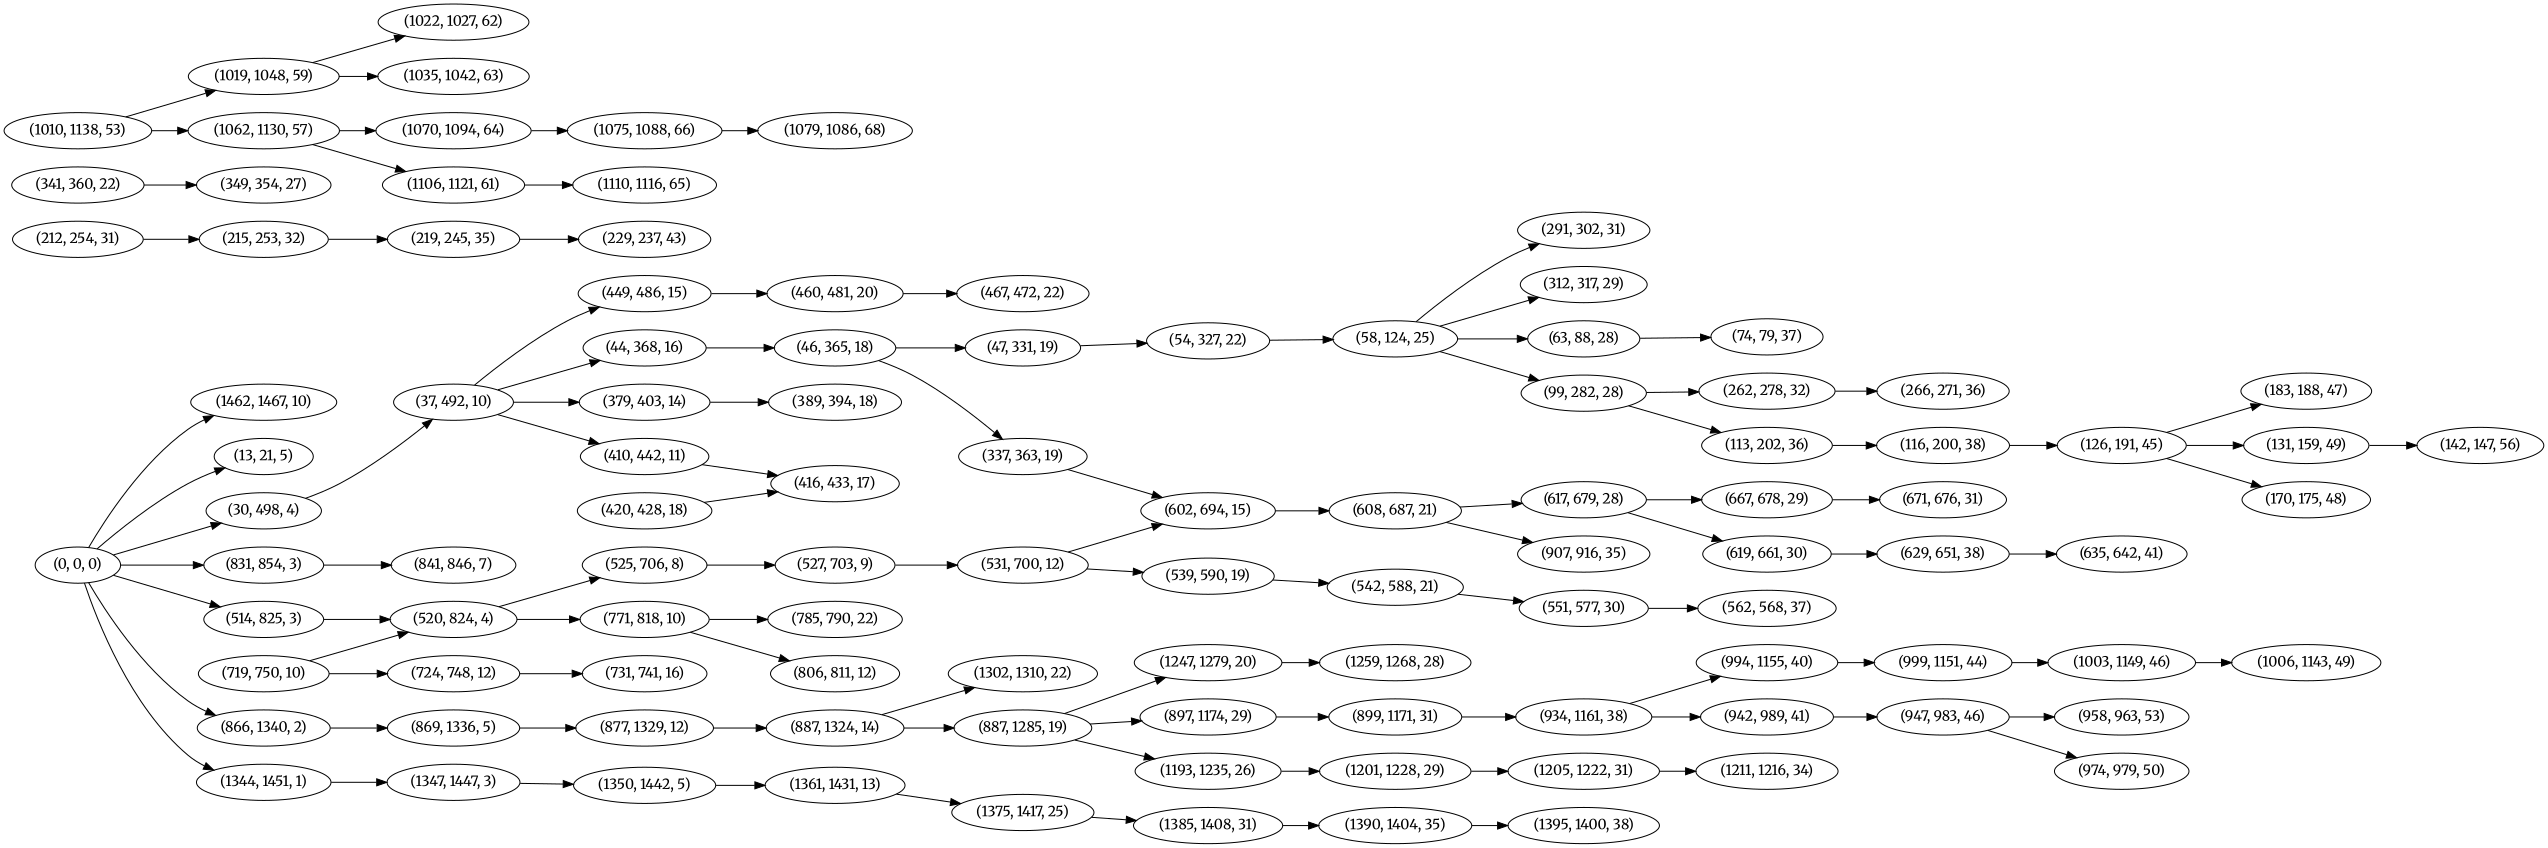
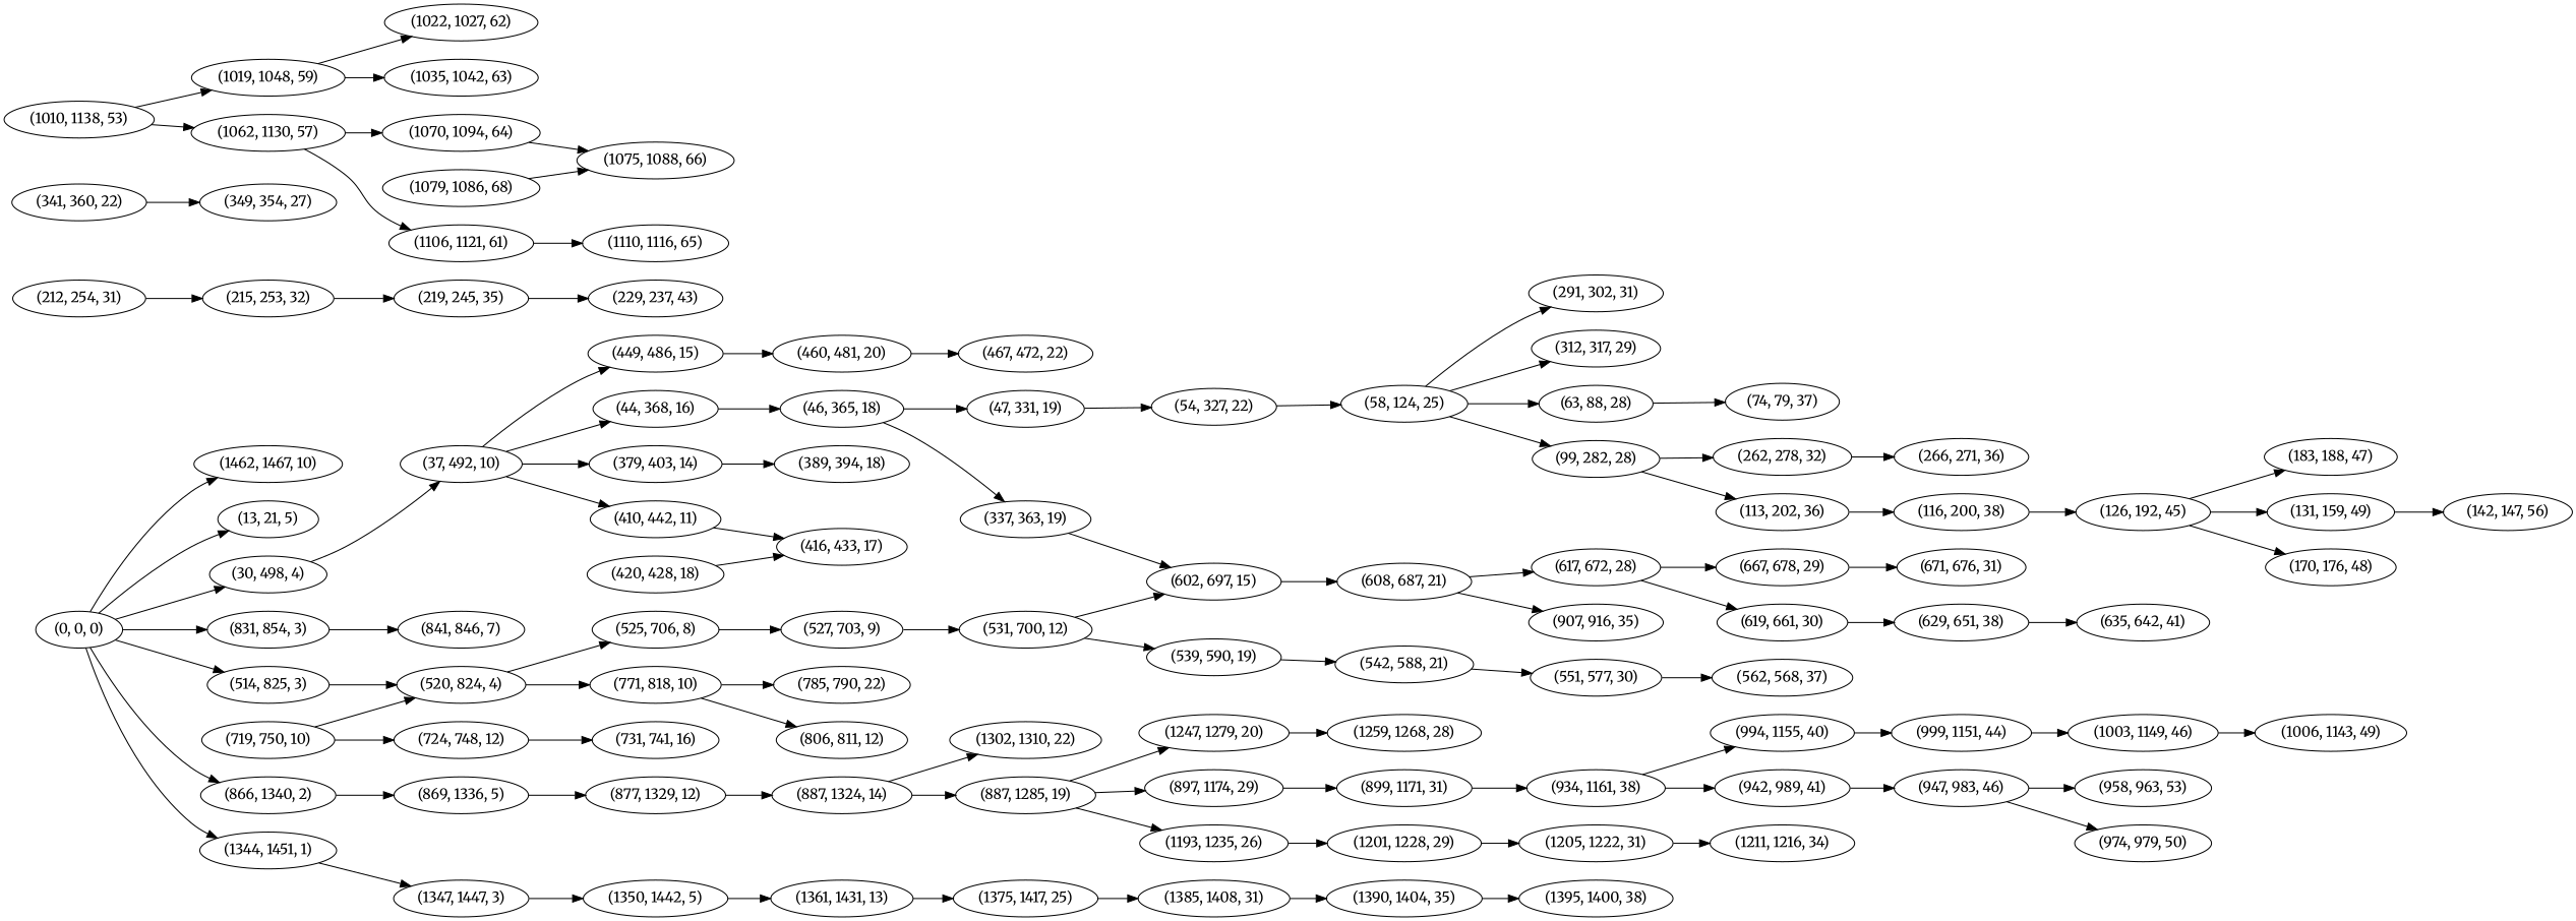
  digraph {
    fontname=Merriweather
    rankdir=LR
    node [fontname=Merriweather]
    edge [fontname=Merriweather]
    "(0, 0, 0)"
    "(13, 21, 5)"
    "(30, 498, 4)"
    "(514, 825, 3)"
    "(831, 854, 3)"
    "(866, 1340, 2)"
    "(1344, 1451, 1)"
    "(1462, 1467, 10)"
    "(37, 492, 10)"
    "(520, 824, 4)"
    "(841, 846, 7)"
    "(869, 1336, 5)"
    "(1347, 1447, 3)"
    "(44, 368, 16)"
    "(379, 403, 14)"
    "(410, 442, 11)"
    "(449, 486, 15)"
    "(46, 365, 18)"
    "(389, 394, 18)"
    "(416, 433, 17)"
    "(460, 481, 20)"
    "(47, 331, 19)"
    "(337, 363, 19)"
    "(54, 327, 22)"
-   "(602, 694, 15)"
+   "(602, 694, 15)" [label="(602, 697, 15)"]
    n26 [label="(58, 124, 25)"]
    "(63, 88, 28)"
    "(99, 282, 28)"
    "(291, 302, 31)"
    "(312, 317, 29)"
    "(74, 79, 37)"
    "(113, 202, 36)"
    "(262, 278, 32)"
    "(116, 200, 38)"
    "(212, 254, 31)"
    "(215, 253, 32)"
    "(266, 271, 36)"
-   "(126, 191, 45)"
+   "(126, 191, 45)" [label="(126, 192, 45)"]
    "(131, 159, 49)"
-   "(170, 175, 48)"
+   "(170, 175, 48)" [label="(170, 176, 48)"]
    "(183, 188, 47)"
    "(142, 147, 56)"
    "(219, 245, 35)"
    "(229, 237, 43)"
    "(341, 360, 22)"
    "(349, 354, 27)"
    "(420, 428, 18)"
    "(467, 472, 22)"
    "(525, 706, 8)"
    "(771, 818, 10)"
    "(527, 703, 9)"
    "(719, 750, 10)"
    "(724, 748, 12)"
    "(785, 790, 22)"
    "(806, 811, 12)"
    "(531, 700, 12)"
    "(539, 590, 19)"
    "(542, 588, 21)"
    "(608, 687, 21)"
    "(551, 577, 30)"
    "(562, 568, 37)"
-   "(617, 679, 28)"
+   "(617, 679, 28)" [label="(617, 672, 28)"]
    "(907, 916, 35)"
    "(619, 661, 30)"
    "(667, 678, 29)"
    "(629, 651, 38)"
    "(671, 676, 31)"
    "(635, 642, 41)"
    "(731, 741, 16)"
    "(877, 1329, 12)"
    n71 [label="(887, 1324, 14)"]
    "(887, 1285, 19)"
    "(1302, 1310, 22)"
    "(897, 1174, 29)"
    "(1193, 1235, 26)"
    n76 [label="(1247, 1279, 20)"]
    "(899, 1171, 31)"
    "(1201, 1228, 29)"
    "(1259, 1268, 28)"
    "(934, 1161, 38)"
    "(942, 989, 41)"
    "(994, 1155, 40)"
    "(947, 983, 46)"
    "(999, 1151, 44)"
    "(958, 963, 53)"
    "(974, 979, 50)"
    "(1003, 1149, 46)"
    "(1006, 1143, 49)"
    "(1010, 1138, 53)"
    "(1019, 1048, 59)"
    "(1062, 1130, 57)"
    "(1022, 1027, 62)"
    "(1035, 1042, 63)"
    "(1070, 1094, 64)"
    "(1106, 1121, 61)"
    "(1075, 1088, 66)"
    "(1110, 1116, 65)"
    "(1079, 1086, 68)"
    "(1205, 1222, 31)"
    "(1211, 1216, 34)"
    n101 [label="(1350, 1442, 5)"]
    "(1361, 1431, 13)"
    "(1375, 1417, 25)"
    "(1385, 1408, 31)"
    "(1390, 1404, 35)"
    "(1395, 1400, 38)"
    "(0, 0, 0)" -> "(13, 21, 5)"
    "(0, 0, 0)" -> "(30, 498, 4)"
    "(0, 0, 0)" -> "(514, 825, 3)"
    "(0, 0, 0)" -> "(831, 854, 3)"
    "(0, 0, 0)" -> "(866, 1340, 2)"
    "(0, 0, 0)" -> "(1344, 1451, 1)"
    "(0, 0, 0)" -> "(1462, 1467, 10)"
    "(30, 498, 4)" -> "(37, 492, 10)"
    "(514, 825, 3)" -> "(520, 824, 4)"
    "(831, 854, 3)" -> "(841, 846, 7)"
    "(866, 1340, 2)" -> "(869, 1336, 5)"
    "(1344, 1451, 1)" -> "(1347, 1447, 3)"
    "(37, 492, 10)" -> "(44, 368, 16)"
    "(37, 492, 10)" -> "(379, 403, 14)"
    "(37, 492, 10)" -> "(410, 442, 11)"
    "(37, 492, 10)" -> "(449, 486, 15)"
    "(520, 824, 4)" -> "(525, 706, 8)"
    "(520, 824, 4)" -> "(771, 818, 10)"
    "(869, 1336, 5)" -> "(877, 1329, 12)"
    "(1347, 1447, 3)" -> n101
    "(44, 368, 16)" -> "(46, 365, 18)"
    "(379, 403, 14)" -> "(389, 394, 18)"
    "(410, 442, 11)" -> "(416, 433, 17)"
    "(449, 486, 15)" -> "(460, 481, 20)"
    "(46, 365, 18)" -> "(47, 331, 19)"
    "(46, 365, 18)" -> "(337, 363, 19)"
    "(460, 481, 20)" -> "(467, 472, 22)"
    "(47, 331, 19)" -> "(54, 327, 22)"
    "(337, 363, 19)" -> "(602, 694, 15)"
    "(54, 327, 22)" -> n26
    "(602, 694, 15)" -> "(608, 687, 21)"
    n26 -> "(63, 88, 28)"
    n26 -> "(99, 282, 28)"
    n26 -> "(291, 302, 31)"
    n26 -> "(312, 317, 29)"
    "(63, 88, 28)" -> "(74, 79, 37)"
    "(99, 282, 28)" -> "(113, 202, 36)"
    "(99, 282, 28)" -> "(262, 278, 32)"
    "(113, 202, 36)" -> "(116, 200, 38)"
    "(262, 278, 32)" -> "(266, 271, 36)"
    "(116, 200, 38)" -> "(126, 191, 45)"
    "(212, 254, 31)" -> "(215, 253, 32)"
    "(215, 253, 32)" -> "(219, 245, 35)"
    "(126, 191, 45)" -> "(131, 159, 49)"
    "(126, 191, 45)" -> "(170, 175, 48)"
    "(126, 191, 45)" -> "(183, 188, 47)"
    "(131, 159, 49)" -> "(142, 147, 56)"
    "(219, 245, 35)" -> "(229, 237, 43)"
    "(341, 360, 22)" -> "(349, 354, 27)"
    "(420, 428, 18)" -> "(416, 433, 17)"
    "(525, 706, 8)" -> "(527, 703, 9)"
    "(771, 818, 10)" -> "(785, 790, 22)"
    "(771, 818, 10)" -> "(806, 811, 12)"
    "(527, 703, 9)" -> "(531, 700, 12)"
    "(719, 750, 10)" -> "(520, 824, 4)"
    "(719, 750, 10)" -> "(724, 748, 12)"
    "(724, 748, 12)" -> "(731, 741, 16)"
    "(531, 700, 12)" -> "(602, 694, 15)"
    "(531, 700, 12)" -> "(539, 590, 19)"
    "(539, 590, 19)" -> "(542, 588, 21)"
    "(542, 588, 21)" -> "(551, 577, 30)"
    "(608, 687, 21)" -> "(617, 679, 28)"
    "(608, 687, 21)" -> "(907, 916, 35)"
    "(551, 577, 30)" -> "(562, 568, 37)"
    "(617, 679, 28)" -> "(619, 661, 30)"
    "(617, 679, 28)" -> "(667, 678, 29)"
    "(619, 661, 30)" -> "(629, 651, 38)"
    "(667, 678, 29)" -> "(671, 676, 31)"
    "(629, 651, 38)" -> "(635, 642, 41)"
    "(877, 1329, 12)" -> n71
    n71 -> "(887, 1285, 19)"
    n71 -> "(1302, 1310, 22)"
    "(887, 1285, 19)" -> "(897, 1174, 29)"
    "(887, 1285, 19)" -> "(1193, 1235, 26)"
    "(887, 1285, 19)" -> n76
    "(897, 1174, 29)" -> "(899, 1171, 31)"
    "(1193, 1235, 26)" -> "(1201, 1228, 29)"
    n76 -> "(1259, 1268, 28)"
    "(899, 1171, 31)" -> "(934, 1161, 38)"
    "(1201, 1228, 29)" -> "(1205, 1222, 31)"
    "(934, 1161, 38)" -> "(942, 989, 41)"
    "(934, 1161, 38)" -> "(994, 1155, 40)"
    "(942, 989, 41)" -> "(947, 983, 46)"
    "(994, 1155, 40)" -> "(999, 1151, 44)"
    "(947, 983, 46)" -> "(958, 963, 53)"
    "(947, 983, 46)" -> "(974, 979, 50)"
    "(999, 1151, 44)" -> "(1003, 1149, 46)"
    "(1003, 1149, 46)" -> "(1006, 1143, 49)"
    "(1010, 1138, 53)" -> "(1019, 1048, 59)"
    "(1010, 1138, 53)" -> "(1062, 1130, 57)"
    "(1019, 1048, 59)" -> "(1022, 1027, 62)"
    "(1019, 1048, 59)" -> "(1035, 1042, 63)"
    "(1062, 1130, 57)" -> "(1070, 1094, 64)"
    "(1062, 1130, 57)" -> "(1106, 1121, 61)"
    "(1070, 1094, 64)" -> "(1075, 1088, 66)"
    "(1106, 1121, 61)" -> "(1110, 1116, 65)"
-   "(1075, 1088, 66)" -> "(1079, 1086, 68)"
+   "(1079, 1086, 68)" -> "(1075, 1088, 66)"
    "(1205, 1222, 31)" -> "(1211, 1216, 34)"
    n101 -> "(1361, 1431, 13)"
    "(1361, 1431, 13)" -> "(1375, 1417, 25)"
    "(1375, 1417, 25)" -> "(1385, 1408, 31)"
    "(1385, 1408, 31)" -> "(1390, 1404, 35)"
    "(1390, 1404, 35)" -> "(1395, 1400, 38)"
  }
